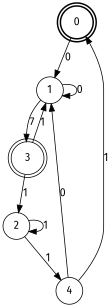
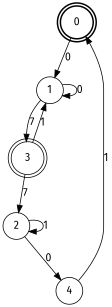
  digraph {
    fontname="Fira Sans"
    node [fontname="Fira Sans" shape=circle]
    edge [fontname="Fira Sans"]
    0 [peripheries=2 style=bold]
    1
    3 [peripheries=2]
    2
    4
    0 -> 1 [label=0]
    1 -> 1 [label=0]
    1 -> 3 [label=7]
    3 -> 1 [label=1]
-   3 -> 2 [label=1]
+   3 -> 2 [label=7]
    2 -> 2 [label=1]
-   2 -> 4 [label=1]
+   2 -> 4 [label=0]
    4 -> 0 [label=1]
-   4 -> 1 [label=0]
  }
